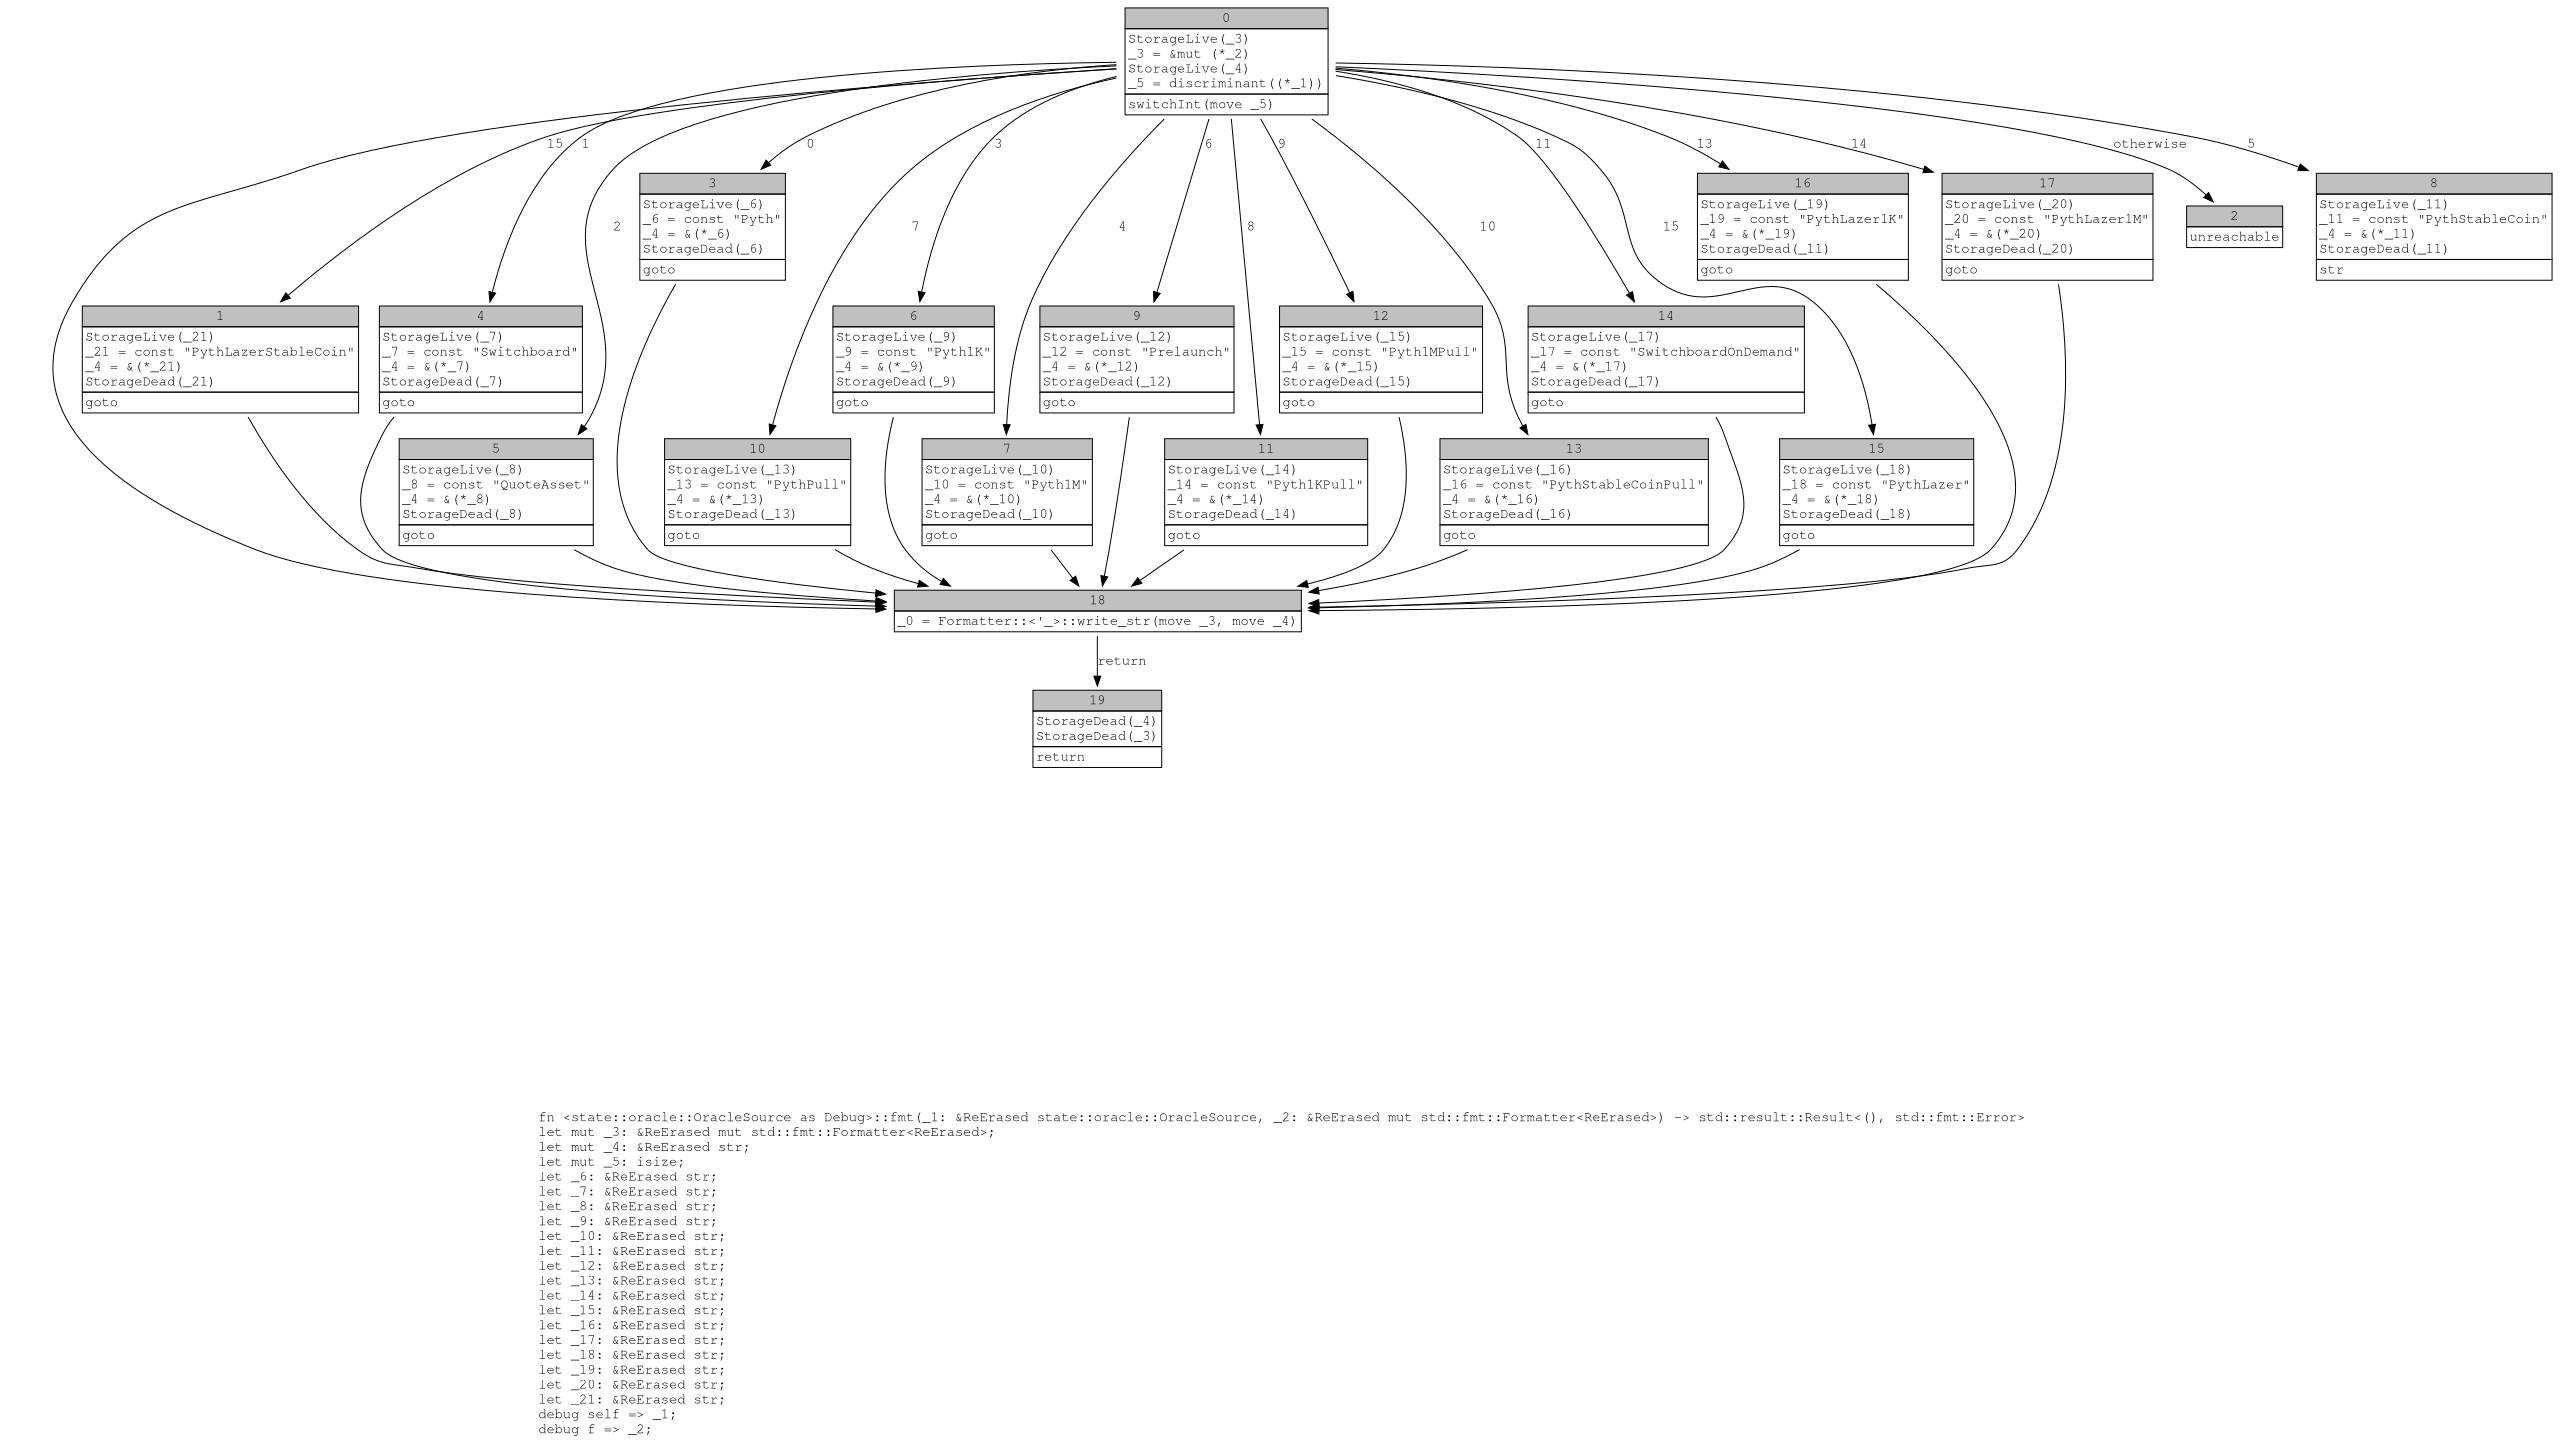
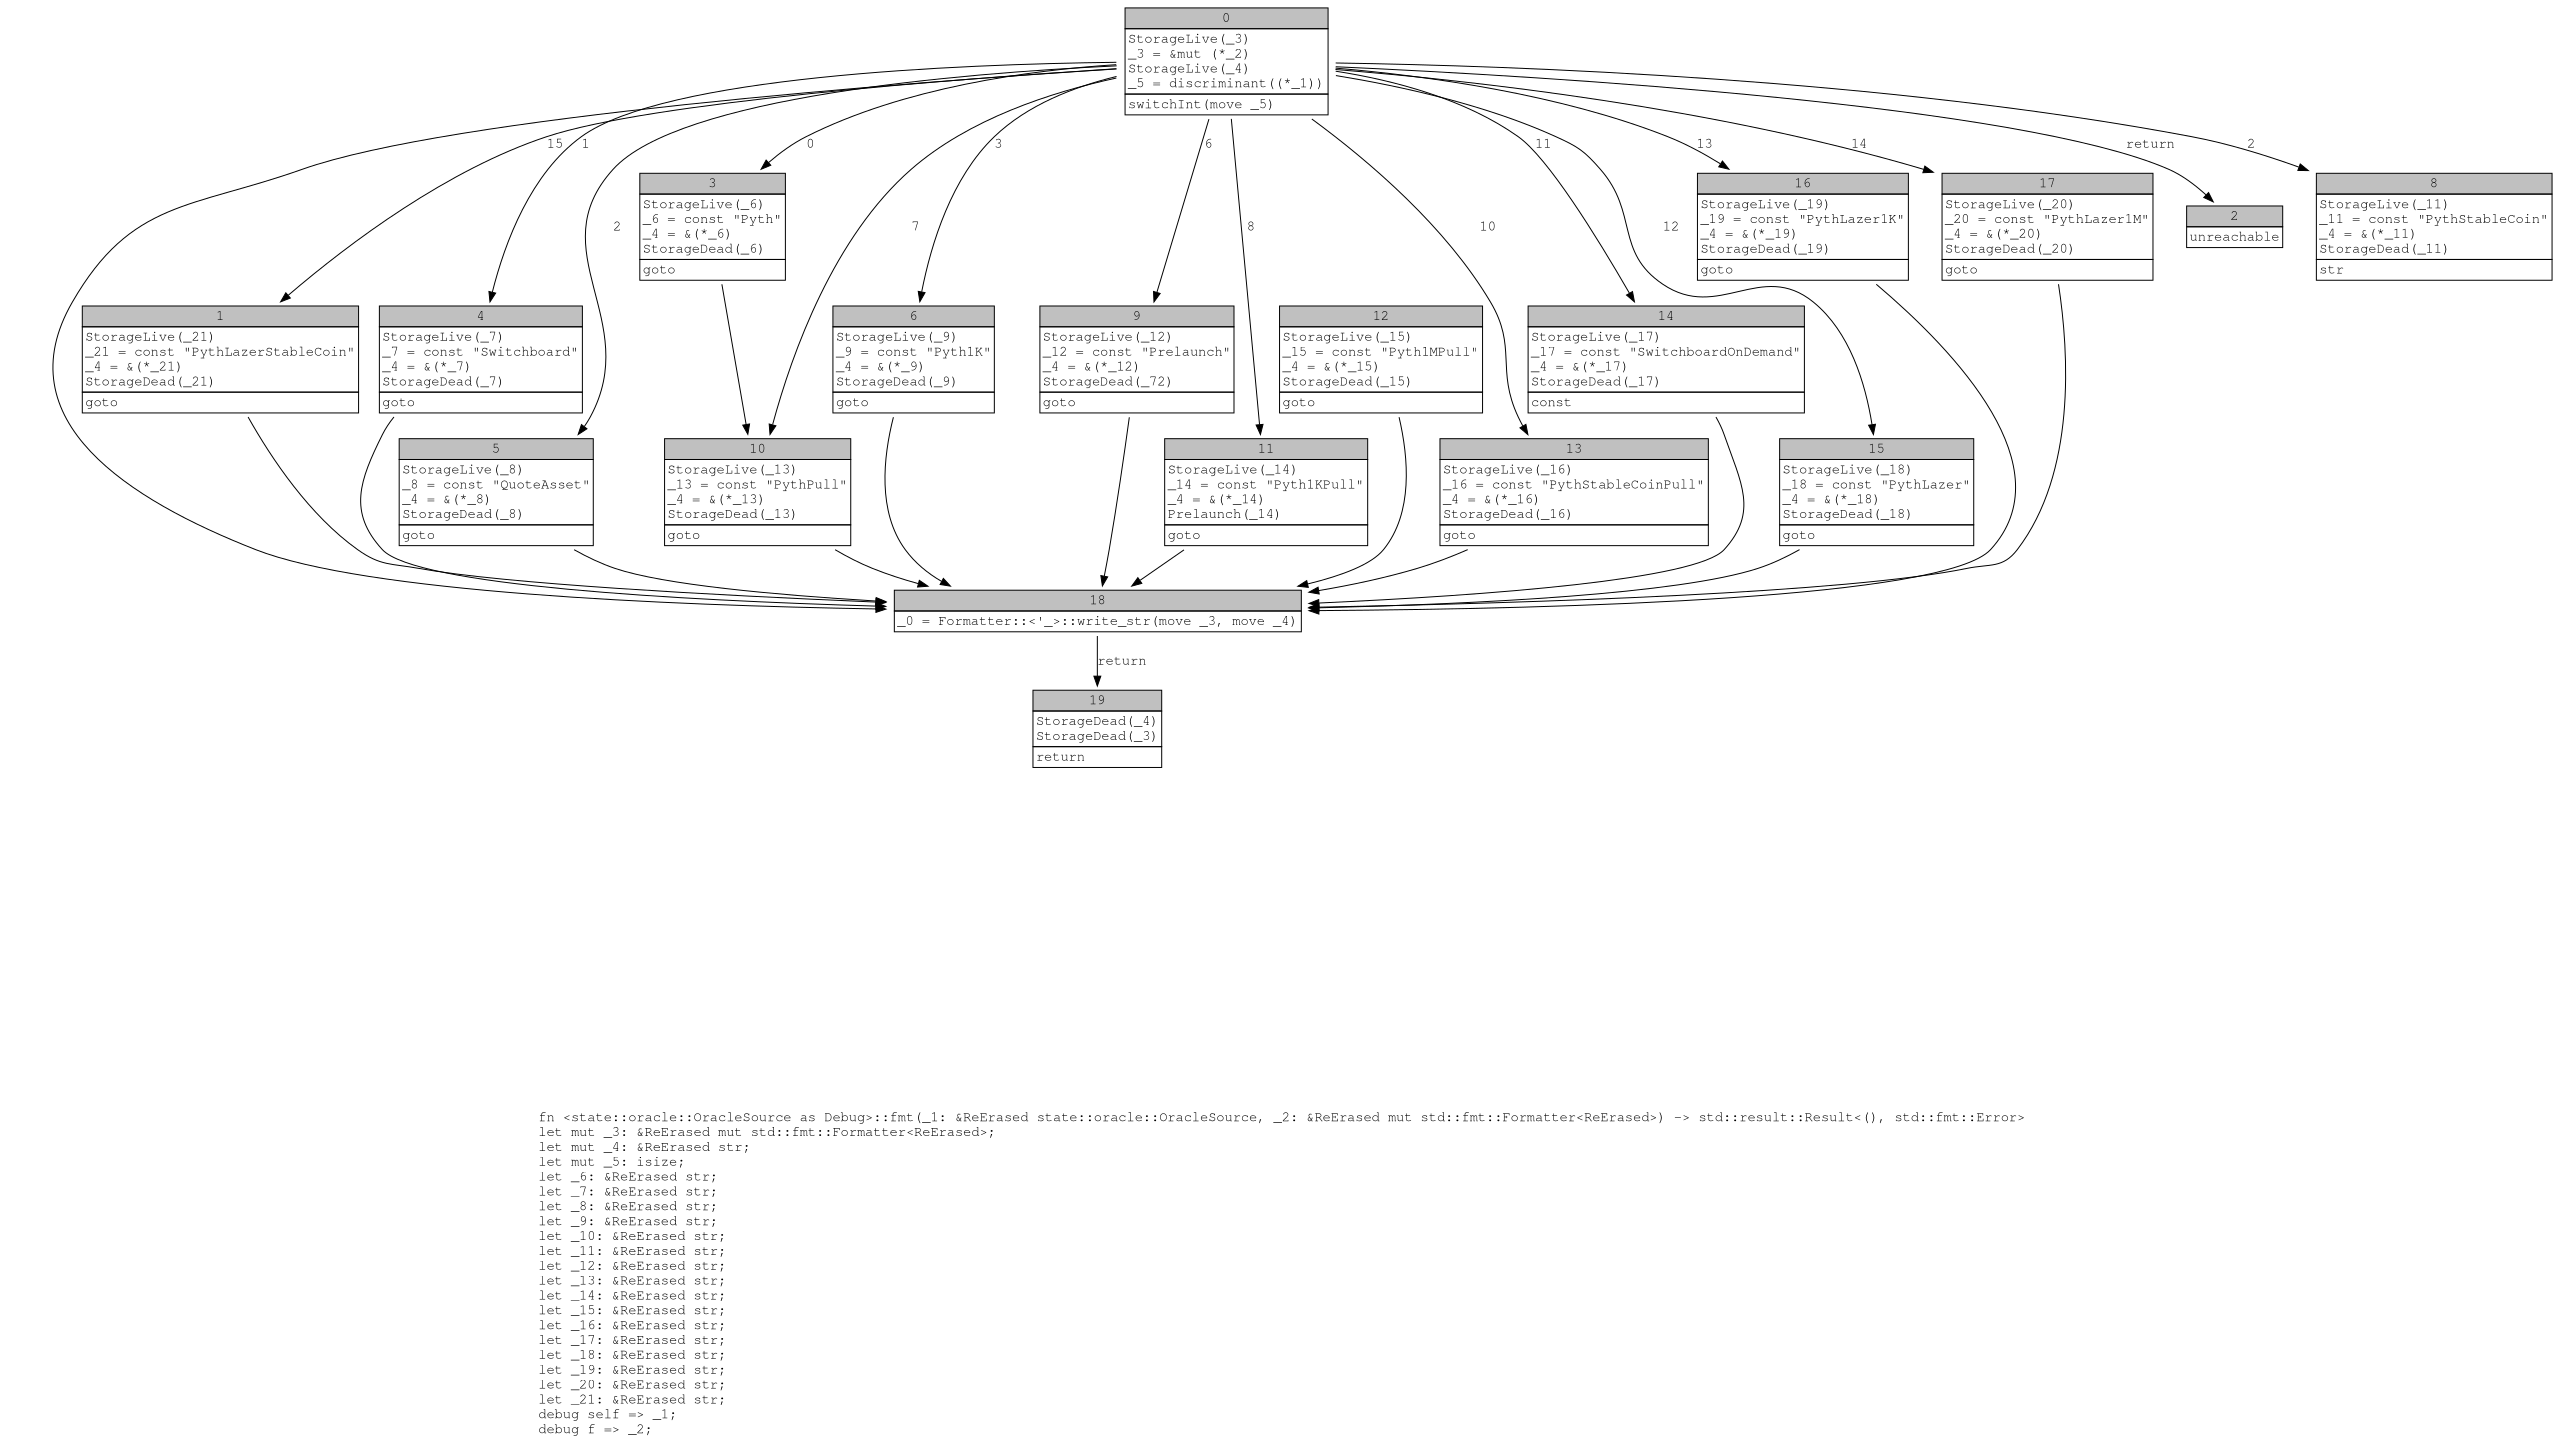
  digraph {
    fontname="Courier, monospace"
    label=<fn &lt;state::oracle::OracleSource as Debug&gt;::fmt(_1: &amp;ReErased state::oracle::OracleSource, _2: &amp;ReErased mut std::fmt::Formatter&lt;ReErased&gt;) -&gt; std::result::Result&lt;(), std::fmt::Error&gt;<br align="left"/>let mut _3: &amp;ReErased mut std::fmt::Formatter&lt;ReErased&gt;;<br align="left"/>let mut _4: &amp;ReErased str;<br align="left"/>let mut _5: isize;<br align="left"/>let _6: &amp;ReErased str;<br align="left"/>let _7: &amp;ReErased str;<br align="left"/>let _8: &amp;ReErased str;<br align="left"/>let _9: &amp;ReErased str;<br align="left"/>let _10: &amp;ReErased str;<br align="left"/>let _11: &amp;ReErased str;<br align="left"/>let _12: &amp;ReErased str;<br align="left"/>let _13: &amp;ReErased str;<br align="left"/>let _14: &amp;ReErased str;<br align="left"/>let _15: &amp;ReErased str;<br align="left"/>let _16: &amp;ReErased str;<br align="left"/>let _17: &amp;ReErased str;<br align="left"/>let _18: &amp;ReErased str;<br align="left"/>let _19: &amp;ReErased str;<br align="left"/>let _20: &amp;ReErased str;<br align="left"/>let _21: &amp;ReErased str;<br align="left"/>debug self =&gt; _1;<br align="left"/>debug f =&gt; _2;<br align="left"/>>
    node [fontname="Courier, monospace" shape=none]
    edge [fontname="Courier, monospace"]
    n1 [label=<<table border="0" cellborder="1" cellspacing="0"><tr><td bgcolor="gray" align="center" colspan="1">0</td></tr><tr><td align="left" balign="left">StorageLive(_3)<br/>_3 = &amp;mut (*_2)<br/>StorageLive(_4)<br/>_5 = discriminant((*_1))<br/></td></tr><tr><td align="left">switchInt(move _5)</td></tr></table>>]
    n2 [label=<<table border="0" cellborder="1" cellspacing="0"><tr><td bgcolor="gray" align="center" colspan="1">1</td></tr><tr><td align="left" balign="left">StorageLive(_21)<br/>_21 = const &quot;PythLazerStableCoin&quot;<br/>_4 = &amp;(*_21)<br/>StorageDead(_21)<br/></td></tr><tr><td align="left">goto</td></tr></table>>]
    n3 [label=<<table border="0" cellborder="1" cellspacing="0"><tr><td bgcolor="gray" align="center" colspan="1">2</td></tr><tr><td align="left">unreachable</td></tr></table>>]
    n4 [label=<<table border="0" cellborder="1" cellspacing="0"><tr><td bgcolor="gray" align="center" colspan="1">3</td></tr><tr><td align="left" balign="left">StorageLive(_6)<br/>_6 = const &quot;Pyth&quot;<br/>_4 = &amp;(*_6)<br/>StorageDead(_6)<br/></td></tr><tr><td align="left">goto</td></tr></table>>]
    n5 [label=<<table border="0" cellborder="1" cellspacing="0"><tr><td bgcolor="gray" align="center" colspan="1">4</td></tr><tr><td align="left" balign="left">StorageLive(_7)<br/>_7 = const &quot;Switchboard&quot;<br/>_4 = &amp;(*_7)<br/>StorageDead(_7)<br/></td></tr><tr><td align="left">goto</td></tr></table>>]
    n6 [label=<<table border="0" cellborder="1" cellspacing="0"><tr><td bgcolor="gray" align="center" colspan="1">5</td></tr><tr><td align="left" balign="left">StorageLive(_8)<br/>_8 = const &quot;QuoteAsset&quot;<br/>_4 = &amp;(*_8)<br/>StorageDead(_8)<br/></td></tr><tr><td align="left">goto</td></tr></table>>]
    n7 [label=<<table border="0" cellborder="1" cellspacing="0"><tr><td bgcolor="gray" align="center" colspan="1">6</td></tr><tr><td align="left" balign="left">StorageLive(_9)<br/>_9 = const &quot;Pyth1K&quot;<br/>_4 = &amp;(*_9)<br/>StorageDead(_9)<br/></td></tr><tr><td align="left">goto</td></tr></table>>]
-   n8 [label=<<table border="0" cellborder="1" cellspacing="0"><tr><td bgcolor="gray" align="center" colspan="1">7</td></tr><tr><td align="left" balign="left">StorageLive(_10)<br/>_10 = const &quot;Pyth1M&quot;<br/>_4 = &amp;(*_10)<br/>StorageDead(_10)<br/></td></tr><tr><td align="left">goto</td></tr></table>>]
    n9 [label=<<table border="0" cellborder="1" cellspacing="0"><tr><td bgcolor="gray" align="center" colspan="1">8</td></tr><tr><td align="left" balign="left">StorageLive(_11)<br/>_11 = const &quot;PythStableCoin&quot;<br/>_4 = &amp;(*_11)<br/>StorageDead(_11)<br/></td></tr><tr><td align="left">str</td></tr></table>>]
-   n10 [label=<<table border="0" cellborder="1" cellspacing="0"><tr><td bgcolor="gray" align="center" colspan="1">9</td></tr><tr><td align="left" balign="left">StorageLive(_12)<br/>_12 = const &quot;Prelaunch&quot;<br/>_4 = &amp;(*_12)<br/>StorageDead(_12)<br/></td></tr><tr><td align="left">goto</td></tr></table>>]
+   n10 [label=<<table border="0" cellborder="1" cellspacing="0"><tr><td bgcolor="gray" align="center" colspan="1">9</td></tr><tr><td align="left" balign="left">StorageLive(_12)<br/>_12 = const &quot;Prelaunch&quot;<br/>_4 = &amp;(*_12)<br/>StorageDead(_72)<br/></td></tr><tr><td align="left">goto</td></tr></table>>]
    n11 [label=<<table border="0" cellborder="1" cellspacing="0"><tr><td bgcolor="gray" align="center" colspan="1">10</td></tr><tr><td align="left" balign="left">StorageLive(_13)<br/>_13 = const &quot;PythPull&quot;<br/>_4 = &amp;(*_13)<br/>StorageDead(_13)<br/></td></tr><tr><td align="left">goto</td></tr></table>>]
-   n12 [label=<<table border="0" cellborder="1" cellspacing="0"><tr><td bgcolor="gray" align="center" colspan="1">11</td></tr><tr><td align="left" balign="left">StorageLive(_14)<br/>_14 = const &quot;Pyth1KPull&quot;<br/>_4 = &amp;(*_14)<br/>StorageDead(_14)<br/></td></tr><tr><td align="left">goto</td></tr></table>>]
+   n12 [label=<<table border="0" cellborder="1" cellspacing="0"><tr><td bgcolor="gray" align="center" colspan="1">11</td></tr><tr><td align="left" balign="left">StorageLive(_14)<br/>_14 = const &quot;Pyth1KPull&quot;<br/>_4 = &amp;(*_14)<br/>Prelaunch(_14)<br/></td></tr><tr><td align="left">goto</td></tr></table>>]
    n13 [label=<<table border="0" cellborder="1" cellspacing="0"><tr><td bgcolor="gray" align="center" colspan="1">12</td></tr><tr><td align="left" balign="left">StorageLive(_15)<br/>_15 = const &quot;Pyth1MPull&quot;<br/>_4 = &amp;(*_15)<br/>StorageDead(_15)<br/></td></tr><tr><td align="left">goto</td></tr></table>>]
    n14 [label=<<table border="0" cellborder="1" cellspacing="0"><tr><td bgcolor="gray" align="center" colspan="1">13</td></tr><tr><td align="left" balign="left">StorageLive(_16)<br/>_16 = const &quot;PythStableCoinPull&quot;<br/>_4 = &amp;(*_16)<br/>StorageDead(_16)<br/></td></tr><tr><td align="left">goto</td></tr></table>>]
-   n15 [label=<<table border="0" cellborder="1" cellspacing="0"><tr><td bgcolor="gray" align="center" colspan="1">14</td></tr><tr><td align="left" balign="left">StorageLive(_17)<br/>_17 = const &quot;SwitchboardOnDemand&quot;<br/>_4 = &amp;(*_17)<br/>StorageDead(_17)<br/></td></tr><tr><td align="left">goto</td></tr></table>>]
+   n15 [label=<<table border="0" cellborder="1" cellspacing="0"><tr><td bgcolor="gray" align="center" colspan="1">14</td></tr><tr><td align="left" balign="left">StorageLive(_17)<br/>_17 = const &quot;SwitchboardOnDemand&quot;<br/>_4 = &amp;(*_17)<br/>StorageDead(_17)<br/></td></tr><tr><td align="left">const</td></tr></table>>]
    n16 [label=<<table border="0" cellborder="1" cellspacing="0"><tr><td bgcolor="gray" align="center" colspan="1">15</td></tr><tr><td align="left" balign="left">StorageLive(_18)<br/>_18 = const &quot;PythLazer&quot;<br/>_4 = &amp;(*_18)<br/>StorageDead(_18)<br/></td></tr><tr><td align="left">goto</td></tr></table>>]
-   n17 [label=<<table border="0" cellborder="1" cellspacing="0"><tr><td bgcolor="gray" align="center" colspan="1">16</td></tr><tr><td align="left" balign="left">StorageLive(_19)<br/>_19 = const &quot;PythLazer1K&quot;<br/>_4 = &amp;(*_19)<br/>StorageDead(_11)<br/></td></tr><tr><td align="left">goto</td></tr></table>>]
+   n17 [label=<<table border="0" cellborder="1" cellspacing="0"><tr><td bgcolor="gray" align="center" colspan="1">16</td></tr><tr><td align="left" balign="left">StorageLive(_19)<br/>_19 = const &quot;PythLazer1K&quot;<br/>_4 = &amp;(*_19)<br/>StorageDead(_19)<br/></td></tr><tr><td align="left">goto</td></tr></table>>]
    n18 [label=<<table border="0" cellborder="1" cellspacing="0"><tr><td bgcolor="gray" align="center" colspan="1">17</td></tr><tr><td align="left" balign="left">StorageLive(_20)<br/>_20 = const &quot;PythLazer1M&quot;<br/>_4 = &amp;(*_20)<br/>StorageDead(_20)<br/></td></tr><tr><td align="left">goto</td></tr></table>>]
    n19 [label=<<table border="0" cellborder="1" cellspacing="0"><tr><td bgcolor="gray" align="center" colspan="1">18</td></tr><tr><td align="left">_0 = Formatter::&lt;'_&gt;::write_str(move _3, move _4)</td></tr></table>>]
    n20 [label=<<table border="0" cellborder="1" cellspacing="0"><tr><td bgcolor="gray" align="center" colspan="1">19</td></tr><tr><td align="left" balign="left">StorageDead(_4)<br/>StorageDead(_3)<br/></td></tr><tr><td align="left">return</td></tr></table>>]
    n1 -> n2 [label=15]
-   n1 -> n3 [label=otherwise]
+   n1 -> n3 [label=return]
    n1 -> n4 [label=0]
    n1 -> n5 [label=1]
    n1 -> n6 [label=2]
    n1 -> n7 [label=3]
-   n1 -> n8 [label=4]
-   n1 -> n9 [label=5]
+   n1 -> n9 [label=2]
    n1 -> n10 [label=6]
    n1 -> n11 [label=7]
    n1 -> n12 [label=8]
-   n1 -> n13 [label=9]
    n1 -> n14 [label=10]
    n1 -> n15 [label=11]
-   n1 -> n16 [label=15]
+   n1 -> n16 [label=12]
    n1 -> n17 [label=13]
    n1 -> n18 [label=14]
    n1 -> n19
    n2 -> n19
-   n4 -> n19
+   n4 -> n11
    n5 -> n19
    n6 -> n19
    n7 -> n19
-   n8 -> n19
    n10 -> n19
    n11 -> n19
    n12 -> n19
    n13 -> n19
    n14 -> n19
    n15 -> n19
    n16 -> n19
    n17 -> n19
    n18 -> n19
    n19 -> n20 [label=return]
  }
